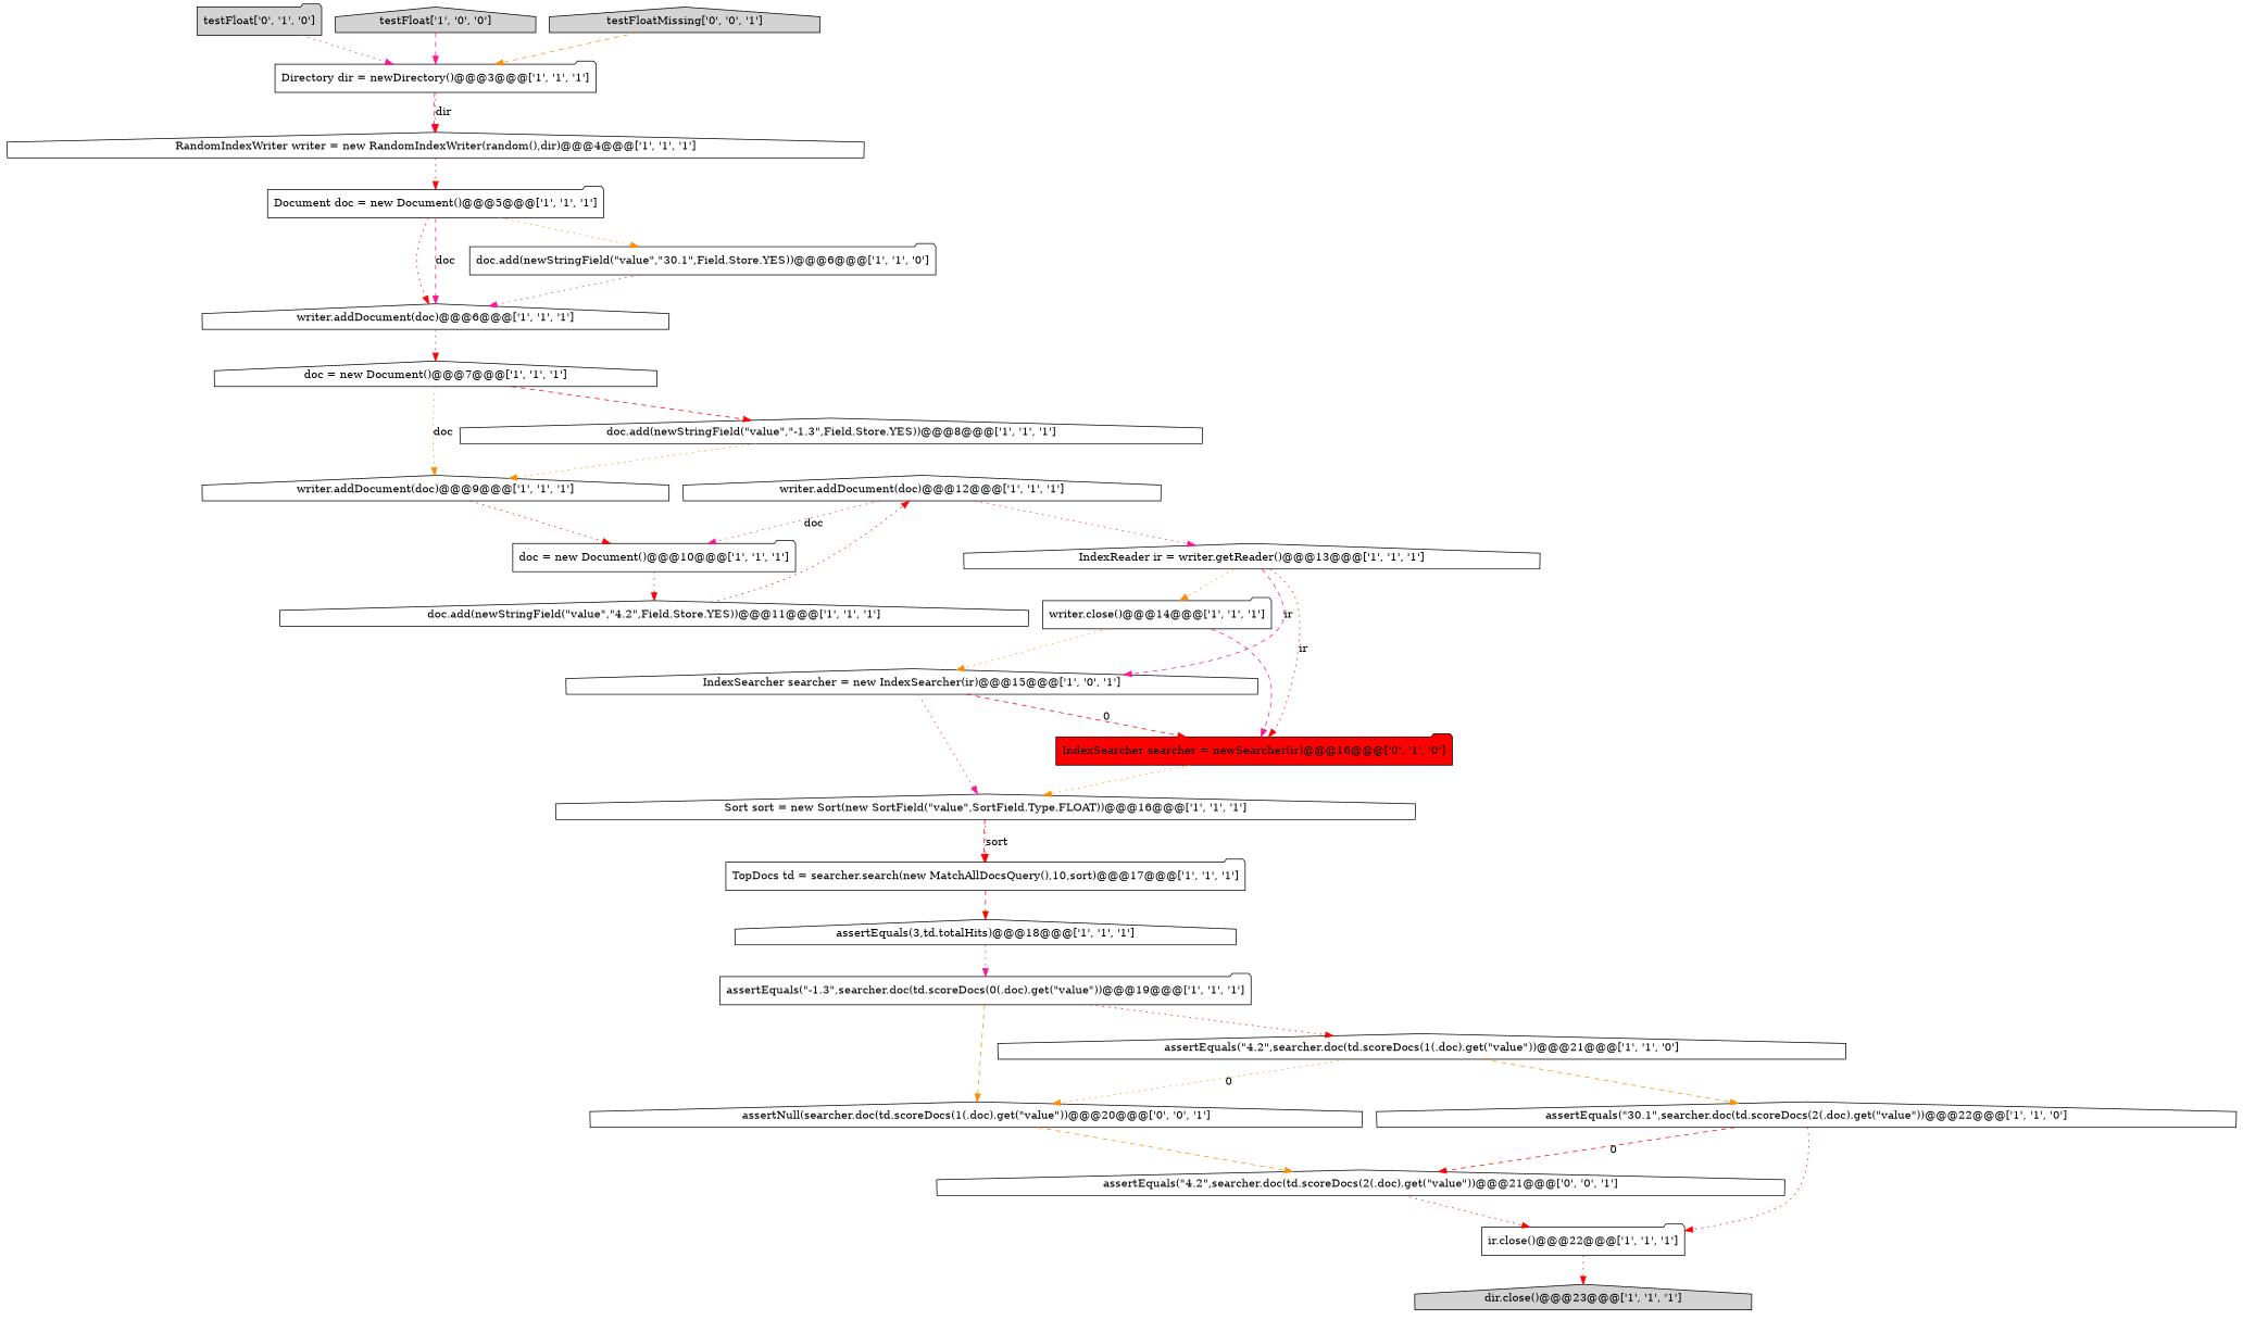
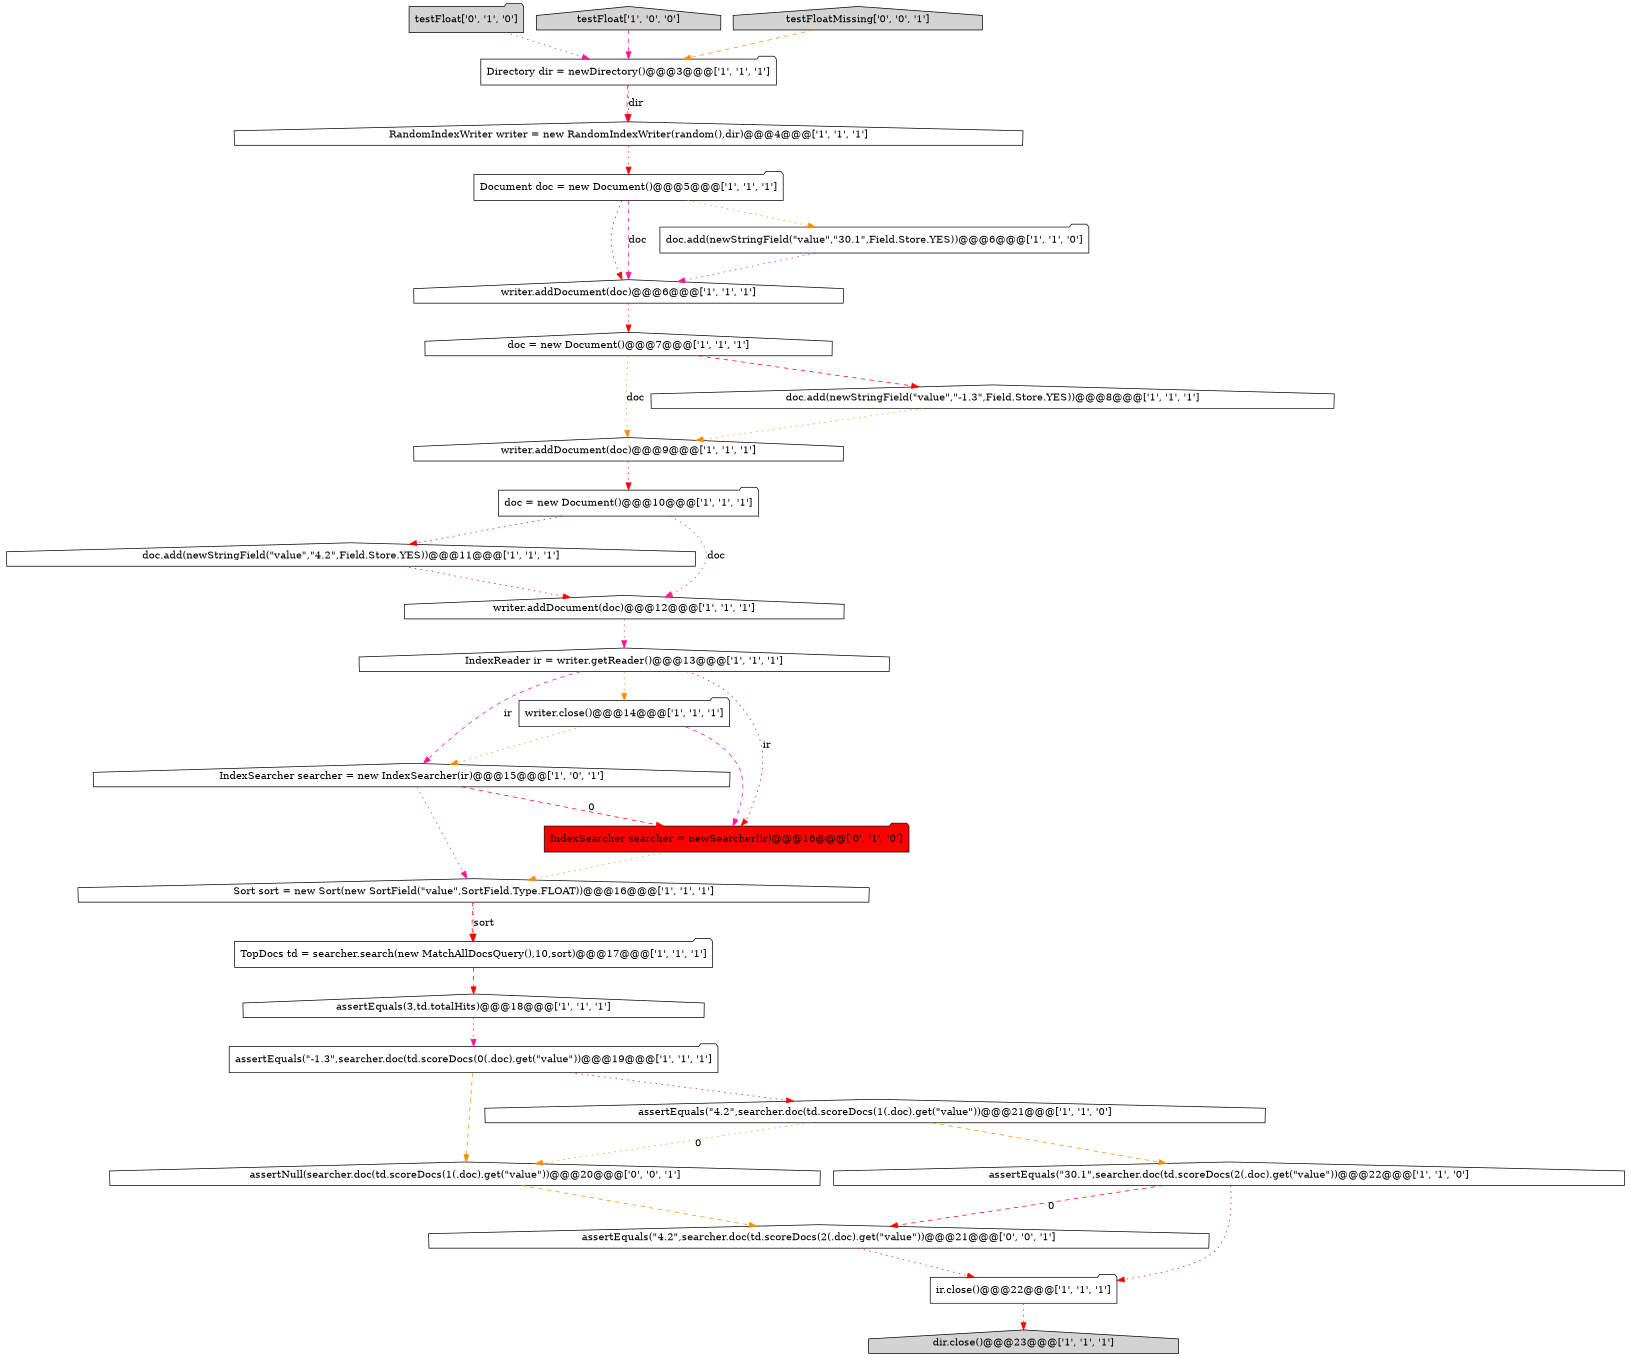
  digraph {
    node [fillcolor=white shape=house style=filled]
    edge [color=red style=dotted]
    n1 [fillcolor=lightgray label="dir.close()@@@23@@@['1', '1', '1']"]
    n2 [label="assertNull(searcher.doc(td.scoreDocs(1(.doc).get(\"value\"))@@@20@@@['0', '0', '1']"]
    n3 [label="assertEquals(\"4.2\",searcher.doc(td.scoreDocs(2(.doc).get(\"value\"))@@@21@@@['0', '0', '1']"]
    n4 [label="ir.close()@@@22@@@['1', '1', '1']" shape=folder]
    n5 [label="writer.close()@@@14@@@['1', '1', '1']" shape=folder]
    n6 [fillcolor=red label="IndexSearcher searcher = newSearcher(ir)@@@16@@@['0', '1', '0']" shape=folder]
    n7 [label="IndexSearcher searcher = new IndexSearcher(ir)@@@15@@@['1', '0', '1']"]
    n8 [label="Sort sort = new Sort(new SortField(\"value\",SortField.Type.FLOAT))@@@16@@@['1', '1', '1']"]
    n9 [label="doc.add(newStringField(\"value\",\"4.2\",Field.Store.YES))@@@11@@@['1', '1', '1']"]
    n10 [label="writer.addDocument(doc)@@@12@@@['1', '1', '1']"]
    n11 [label="IndexReader ir = writer.getReader()@@@13@@@['1', '1', '1']"]
    n12 [label="TopDocs td = searcher.search(new MatchAllDocsQuery(),10,sort)@@@17@@@['1', '1', '1']" shape=folder]
    n13 [label="assertEquals(3,td.totalHits)@@@18@@@['1', '1', '1']"]
    n14 [label="assertEquals(\"-1.3\",searcher.doc(td.scoreDocs(0(.doc).get(\"value\"))@@@19@@@['1', '1', '1']" shape=folder]
    n15 [label="assertEquals(\"4.2\",searcher.doc(td.scoreDocs(1(.doc).get(\"value\"))@@@21@@@['1', '1', '0']"]
    n16 [label="assertEquals(\"30.1\",searcher.doc(td.scoreDocs(2(.doc).get(\"value\"))@@@22@@@['1', '1', '0']"]
    n17 [label="doc = new Document()@@@10@@@['1', '1', '1']" shape=folder]
    n18 [label="RandomIndexWriter writer = new RandomIndexWriter(random(),dir)@@@4@@@['1', '1', '1']"]
    n19 [label="Document doc = new Document()@@@5@@@['1', '1', '1']" shape=folder]
    n20 [label="writer.addDocument(doc)@@@6@@@['1', '1', '1']"]
    n21 [label="doc.add(newStringField(\"value\",\"30.1\",Field.Store.YES))@@@6@@@['1', '1', '0']" shape=folder]
    n22 [label="doc = new Document()@@@7@@@['1', '1', '1']"]
    n23 [label="doc.add(newStringField(\"value\",\"-1.3\",Field.Store.YES))@@@8@@@['1', '1', '1']"]
    n24 [label="writer.addDocument(doc)@@@9@@@['1', '1', '1']"]
    n25 [fillcolor=lightgray label="testFloat['0', '1', '0']" shape=folder]
    n26 [label="Directory dir = newDirectory()@@@3@@@['1', '1', '1']" shape=folder]
    n27 [fillcolor=lightgray label="testFloat['1', '0', '0']"]
    n28 [fillcolor=lightgray label="testFloatMissing['0', '0', '1']"]
    n2 -> n3 [color=darkorange style=dashed]
    n3 -> n4
    n4 -> n1
    n5 -> n6 [color=deeppink style=dashed]
    n5 -> n7 [color=darkorange]
    n6 -> n8 [color=darkorange]
    n7 -> n6 [label=0 style=dashed]
    n7 -> n8 [color=deeppink]
    n8 -> n12 [style=dashed]
    n8 -> n12 [label=sort]
    n9 -> n10
    n10 -> n11 [color=deeppink]
    n11 -> n5 [color=darkorange]
    n11 -> n6 [label=ir]
    n11 -> n7 [color=deeppink label=ir style=dashed]
    n12 -> n13 [style=dashed]
    n13 -> n14 [color=deeppink]
    n14 -> n2 [color=darkorange style=dashed]
    n14 -> n15
    n15 -> n2 [color=darkorange label=0]
    n15 -> n16 [color=darkorange style=dashed]
    n16 -> n3 [label=0 style=dashed]
    n16 -> n4
    n17 -> n9
-   n10 -> n17 [color=deeppink label=doc]
+   n17 -> n10 [color=deeppink label=doc]
    n18 -> n19
    n19 -> n20
    n19 -> n20 [color=deeppink label=doc style=dashed]
    n19 -> n21 [color=darkorange]
    n20 -> n22
    n21 -> n20 [color=deeppink]
    n22 -> n23 [style=dashed]
    n22 -> n24 [color=darkorange label=doc]
    n23 -> n24 [color=darkorange]
    n24 -> n17
    n25 -> n26 [color=deeppink]
    n26 -> n18 [color=deeppink style=dashed]
    n26 -> n18 [label=dir]
    n27 -> n26 [color=deeppink style=dashed]
    n28 -> n26 [color=darkorange style=dashed]
  }
